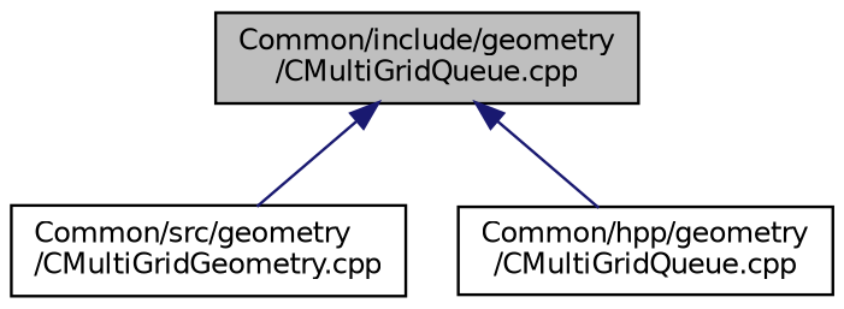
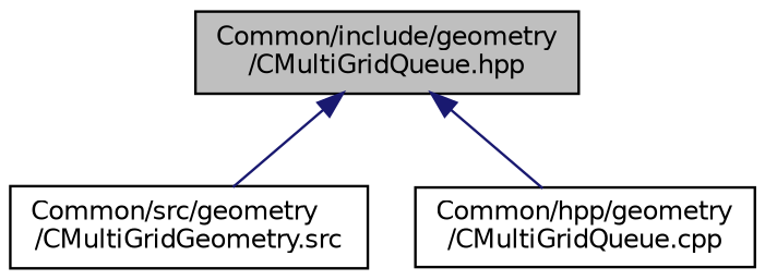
  digraph {
    node [color=black fillcolor=white fontname=Helvetica fontsize=10 shape=record style=filled]
    edge [color=midnightblue dir=back fontname=Helvetica fontsize=10 labelfontname=Helvetica labelfontsize=10 style=solid]
-   n1 [fillcolor=grey75 fontcolor=black height=0.2 label="Common/include/geometry\l/CMultiGridQueue.cpp" width=0.4]
-   n2 [height=0.2 label="Common/src/geometry\l/CMultiGridGeometry.cpp" width=0.4]
+   n1 [fillcolor=grey75 fontcolor=black height=0.2 label="Common/include/geometry\l/CMultiGridQueue.hpp" width=0.4]
+   n2 [height=0.2 label="Common/src/geometry\l/CMultiGridGeometry.src" width=0.4]
    n3 [height=0.2 label="Common/hpp/geometry\l/CMultiGridQueue.cpp" width=0.4]
    n1 -> n2
    n1 -> n3
  }
